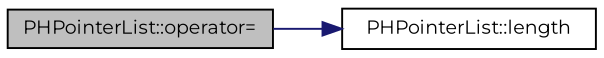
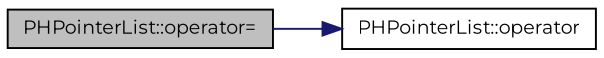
  digraph {
    rankdir=LR
    fontname=Montserrat
    node [color=black fontname=Montserrat fontsize=10 shape=record]
    n1 [fillcolor=grey75 fontcolor=black height=0.2 label="PHPointerList::operator=" style=filled width=0.4]
-   n2 [height=0.2 label="PHPointerList::length" width=0.4]
+   n2 [height=0.2 label="PHPointerList::operator" width=0.4]
    n1 -> n2 [color=midnightblue fontname=Montserrat fontsize=10 labelfontname=FreeSans labelfontsize=10 style=solid]
  }
